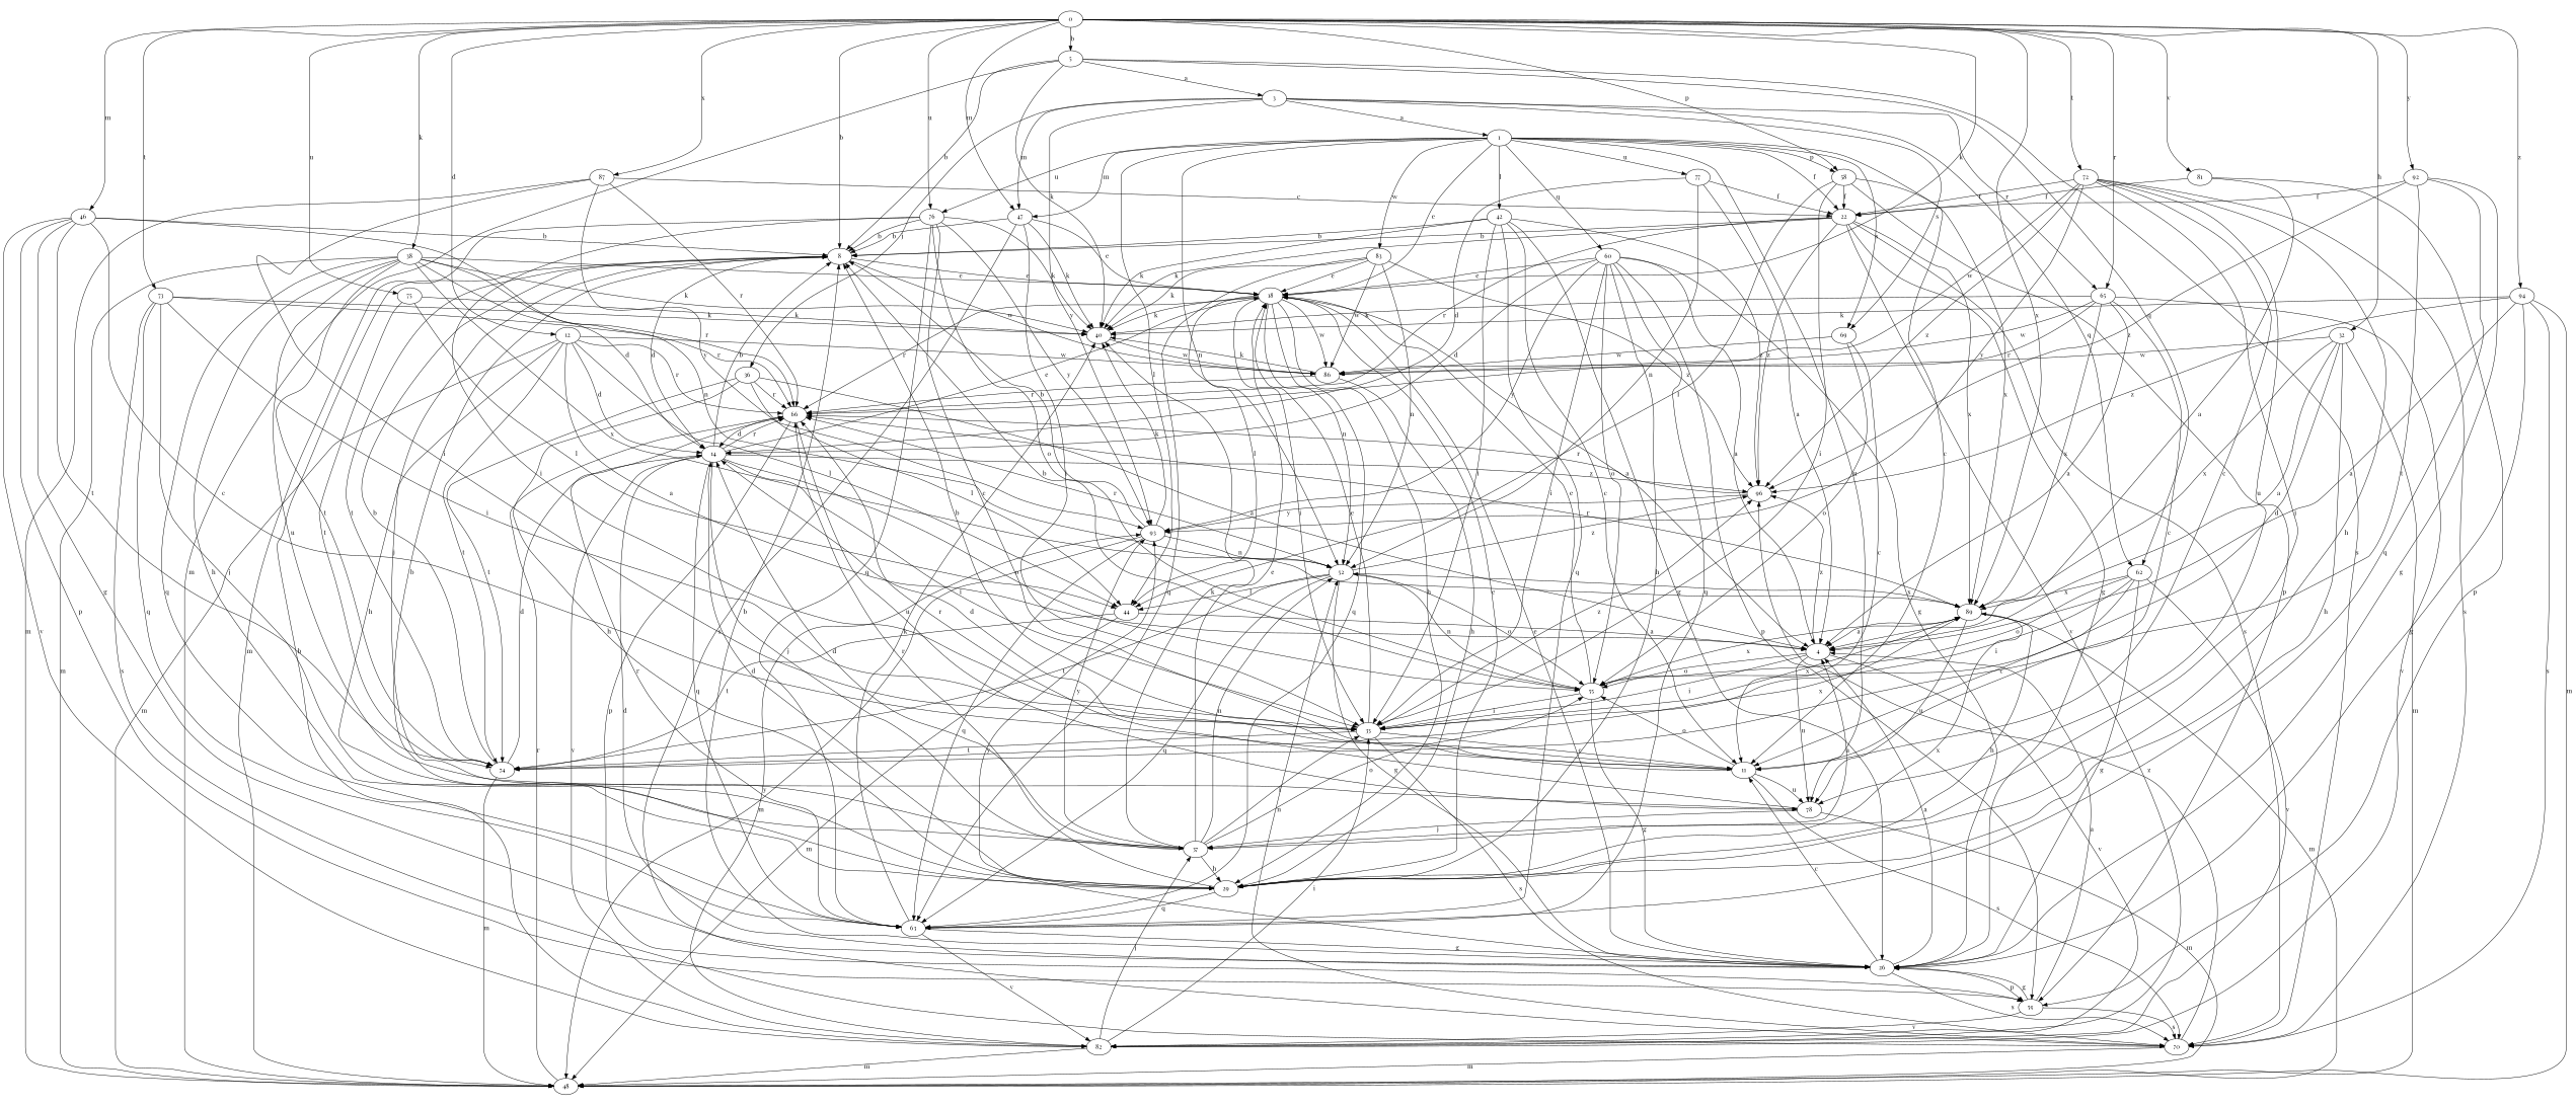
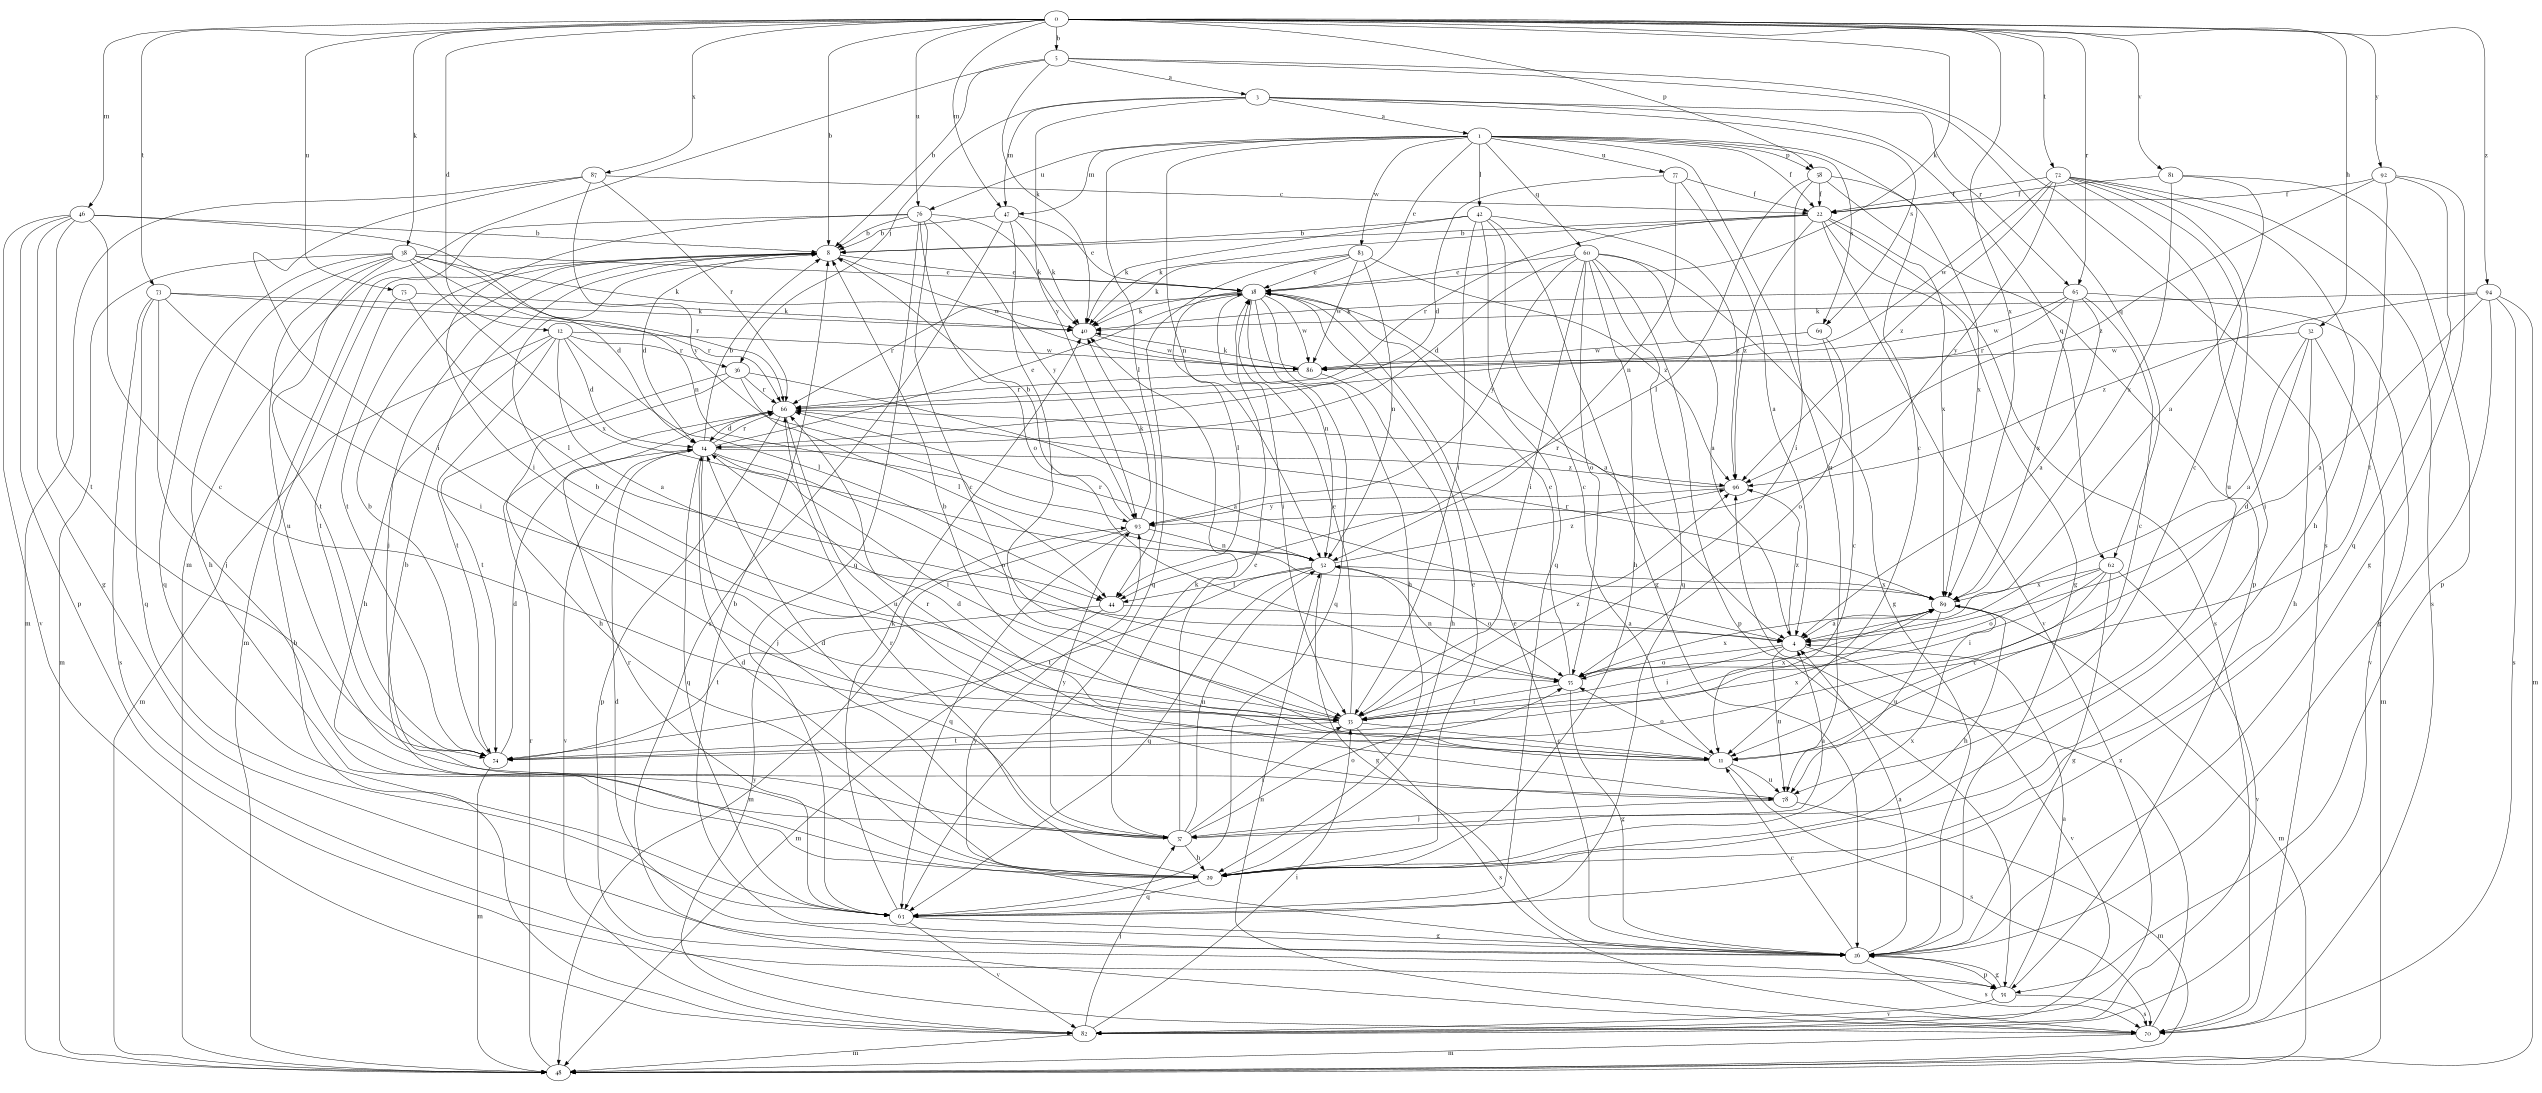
  strict digraph {
    fontname="Playfair Display"
    node [fontname="Playfair Display"]
    edge [fontname="Playfair Display"]
    0
    5
    8
    12
    32
    38
    46
    47
    58
    65
    72
    73
    75
    76
    81
    87
    89
    92
    94
    18
    40
    3
    62
    48
    70
    14
    37
    74
    86
    44
    4
    29
    66
    55
    78
    63
    11
    52
    82
    26
    59
    33
    22
    93
    96
    1
    42
    60
    69
    77
    83
    36
    0 -> 5 [label=b]
    0 -> 8 [label=b]
    0 -> 12 [label=d]
    0 -> 32 [label=h]
    0 -> 38 [label=k]
    0 -> 46 [label=m]
    0 -> 47 [label=m]
    0 -> 58 [label=p]
    0 -> 65 [label=r]
    0 -> 72 [label=t]
    0 -> 73 [label=t]
    0 -> 75 [label=u]
    0 -> 76 [label=u]
    0 -> 81 [label=v]
    0 -> 87 [label=x]
    0 -> 89 [label=x]
    0 -> 92 [label=y]
    0 -> 94 [label=z]
    0 -> 18 [label=k]
    5 -> 8 [label=b]
    5 -> 40 [label=k]
    5 -> 3 [label=a]
    5 -> 62 [label=q]
    5 -> 48 [label=m]
    5 -> 70 [label=s]
    8 -> 18 [label=e]
    8 -> 14 [label=d]
    8 -> 37 [label=j]
    8 -> 74 [label=t]
    8 -> 86 [label=w]
    12 -> 48 [label=m]
    12 -> 14 [label=d]
    12 -> 74 [label=t]
    12 -> 86 [label=w]
    12 -> 44 [label=l]
    12 -> 4 [label=a]
    12 -> 29 [label=h]
-   12 -> 66 [label=r]
+   12 -> 36 [label=r]
    32 -> 48 [label=m]
    32 -> 86 [label=w]
    32 -> 4 [label=a]
    32 -> 29 [label=h]
    32 -> 55 [label=d]
    38 -> 89 [label=x]
    38 -> 18 [label=e]
    38 -> 40 [label=k]
    38 -> 48 [label=m]
    38 -> 14 [label=d]
    38 -> 74 [label=t]
    38 -> 29 [label=h]
    38 -> 66 [label=r]
    38 -> 78 [label=u]
    38 -> 63 [label=q]
    46 -> 8 [label=b]
    46 -> 74 [label=t]
    46 -> 11 [label=c]
    46 -> 52 [label=n]
    46 -> 82 [label=v]
    46 -> 26 [label=g]
    46 -> 59 [label=p]
    47 -> 8 [label=b]
    47 -> 18 [label=e]
    47 -> 40 [label=k]
    47 -> 70 [label=s]
    47 -> 33 [label=i]
    58 -> 89 [label=x]
    58 -> 44 [label=l]
    58 -> 59 [label=p]
    58 -> 33 [label=i]
    58 -> 22 [label=f]
    65 -> 89 [label=x]
    65 -> 40 [label=k]
    65 -> 86 [label=w]
    65 -> 4 [label=a]
    65 -> 66 [label=r]
    65 -> 11 [label=c]
    65 -> 82 [label=v]
    72 -> 70 [label=s]
    72 -> 37 [label=j]
    72 -> 86 [label=w]
    72 -> 29 [label=h]
    72 -> 78 [label=u]
    72 -> 11 [label=c]
    72 -> 22 [label=f]
    72 -> 93 [label=y]
    72 -> 96 [label=z]
    73 -> 40 [label=k]
    73 -> 70 [label=s]
    73 -> 37 [label=j]
    73 -> 66 [label=r]
    73 -> 63 [label=q]
    73 -> 33 [label=i]
    75 -> 40 [label=k]
    75 -> 74 [label=t]
    75 -> 44 [label=l]
    76 -> 8 [label=b]
    76 -> 40 [label=k]
    76 -> 48 [label=m]
    76 -> 55 [label=o]
    76 -> 63 [label=q]
    76 -> 11 [label=c]
    76 -> 33 [label=i]
    76 -> 93 [label=y]
-   32 -> 89 [label=x]
+   81 -> 89 [label=x]
    81 -> 4 [label=a]
    81 -> 59 [label=p]
    81 -> 22 [label=f]
    87 -> 48 [label=m]
    87 -> 66 [label=r]
    87 -> 33 [label=i]
    87 -> 22 [label=c]
    87 -> 93 [label=y]
    89 -> 48 [label=m]
    89 -> 4 [label=a]
    89 -> 29 [label=h]
    89 -> 66 [label=r]
    89 -> 78 [label=u]
    92 -> 74 [label=t]
    92 -> 63 [label=q]
    92 -> 26 [label=g]
    92 -> 22 [label=f]
    92 -> 96 [label=z]
    94 -> 40 [label=k]
    94 -> 48 [label=m]
    94 -> 70 [label=s]
    94 -> 4 [label=a]
    94 -> 26 [label=g]
    94 -> 96 [label=z]
    18 -> 40 [label=k]
    18 -> 86 [label=w]
    18 -> 44 [label=l]
    18 -> 4 [label=a]
    18 -> 29 [label=h]
    18 -> 66 [label=r]
    18 -> 63 [label=q]
    18 -> 52 [label=n]
    18 -> 33 [label=i]
    40 -> 86 [label=w]
    3 -> 47 [label=m]
    3 -> 65 [label=r]
    3 -> 62 [label=q]
    3 -> 93 [label=y]
    3 -> 1 [label=a]
    3 -> 69 [label=s]
    3 -> 36 [label=j]
    62 -> 89 [label=x]
    62 -> 55 [label=o]
    62 -> 11 [label=c]
    62 -> 82 [label=v]
    62 -> 26 [label=g]
    62 -> 33 [label=i]
    48 -> 66 [label=r]
    70 -> 48 [label=m]
    70 -> 52 [label=n]
    70 -> 96 [label=z]
    14 -> 8 [label=b]
    14 -> 18 [label=e]
    14 -> 37 [label=j]
    14 -> 66 [label=r]
    14 -> 55 [label=o]
    14 -> 63 [label=q]
    14 -> 82 [label=v]
    14 -> 33 [label=i]
    14 -> 96 [label=z]
    37 -> 18 [label=e]
    37 -> 40 [label=k]
    37 -> 14 [label=d]
    37 -> 4 [label=a]
    37 -> 29 [label=h]
    37 -> 55 [label=o]
    37 -> 52 [label=n]
    37 -> 33 [label=i]
    37 -> 93 [label=y]
    74 -> 8 [label=b]
    74 -> 89 [label=x]
    74 -> 48 [label=m]
    74 -> 14 [label=d]
    86 -> 40 [label=k]
    86 -> 29 [label=h]
    86 -> 66 [label=r]
    44 -> 48 [label=m]
    44 -> 74 [label=t]
    44 -> 4 [label=a]
    4 -> 55 [label=o]
    4 -> 78 [label=u]
    4 -> 82 [label=v]
    4 -> 33 [label=i]
    4 -> 96 [label=z]
    29 -> 8 [label=b]
    29 -> 89 [label=x]
    29 -> 18 [label=e]
    29 -> 14 [label=d]
    29 -> 66 [label=r]
    29 -> 63 [label=q]
    66 -> 14 [label=d]
    66 -> 78 [label=u]
    66 -> 59 [label=p]
    55 -> 89 [label=x]
    55 -> 18 [label=e]
    55 -> 52 [label=n]
    55 -> 26 [label=g]
    55 -> 33 [label=i]
    78 -> 48 [label=m]
    78 -> 37 [label=j]
    78 -> 66 [label=r]
    63 -> 40 [label=k]
    63 -> 66 [label=r]
    63 -> 82 [label=v]
    63 -> 26 [label=g]
    11 -> 8 [label=b]
    11 -> 70 [label=s]
    11 -> 14 [label=d]
    11 -> 55 [label=o]
    11 -> 78 [label=u]
    52 -> 89 [label=x]
    52 -> 74 [label=t]
    52 -> 44 [label=l]
    52 -> 66 [label=r]
    52 -> 55 [label=o]
    52 -> 63 [label=q]
    52 -> 26 [label=g]
    52 -> 96 [label=z]
    82 -> 8 [label=b]
    82 -> 48 [label=m]
    82 -> 37 [label=j]
    82 -> 33 [label=i]
    82 -> 93 [label=y]
    26 -> 8 [label=b]
    26 -> 18 [label=e]
    26 -> 70 [label=s]
    26 -> 14 [label=d]
    26 -> 4 [label=a]
    26 -> 11 [label=c]
    26 -> 59 [label=p]
    26 -> 93 [label=y]
    59 -> 70 [label=s]
    59 -> 4 [label=a]
    59 -> 82 [label=v]
    59 -> 26 [label=g]
-   55 -> 8 [label=b]
+   33 -> 8 [label=b]
    33 -> 89 [label=x]
    33 -> 18 [label=e]
    33 -> 70 [label=s]
    33 -> 74 [label=t]
    33 -> 11 [label=c]
    33 -> 96 [label=z]
    22 -> 8 [label=b]
    22 -> 89 [label=x]
    22 -> 40 [label=k]
    22 -> 70 [label=s]
    22 -> 66 [label=r]
    22 -> 82 [label=v]
    22 -> 26 [label=g]
    22 -> 96 [label=z]
    93 -> 8 [label=b]
    93 -> 40 [label=k]
    93 -> 48 [label=m]
    93 -> 63 [label=q]
    93 -> 52 [label=n]
    96 -> 66 [label=r]
    96 -> 93 [label=y]
    1 -> 47 [label=m]
    1 -> 58 [label=p]
    1 -> 76 [label=u]
    1 -> 18 [label=e]
    1 -> 44 [label=l]
    1 -> 78 [label=u]
    1 -> 11 [label=c]
    1 -> 52 [label=n]
    1 -> 22 [label=f]
    1 -> 42 [label=l]
    1 -> 60 [label=q]
    1 -> 69 [label=s]
    1 -> 77 [label=u]
    1 -> 83 [label=w]
    42 -> 8 [label=b]
    42 -> 40 [label=k]
    42 -> 63 [label=q]
    42 -> 11 [label=c]
    42 -> 26 [label=g]
    42 -> 33 [label=i]
    42 -> 96 [label=z]
    60 -> 18 [label=e]
    60 -> 14 [label=d]
    60 -> 4 [label=a]
    60 -> 29 [label=h]
    60 -> 55 [label=o]
    60 -> 63 [label=q]
    60 -> 26 [label=g]
    60 -> 59 [label=p]
    60 -> 33 [label=i]
    60 -> 93 [label=y]
    69 -> 86 [label=w]
    69 -> 55 [label=o]
    69 -> 11 [label=c]
    77 -> 14 [label=d]
    77 -> 4 [label=a]
    77 -> 52 [label=n]
    77 -> 22 [label=f]
    83 -> 18 [label=e]
    83 -> 40 [label=k]
    83 -> 86 [label=w]
    83 -> 63 [label=q]
    83 -> 52 [label=n]
    83 -> 96 [label=z]
    36 -> 74 [label=t]
    36 -> 44 [label=l]
    36 -> 4 [label=a]
    36 -> 29 [label=h]
    36 -> 66 [label=r]
  }
